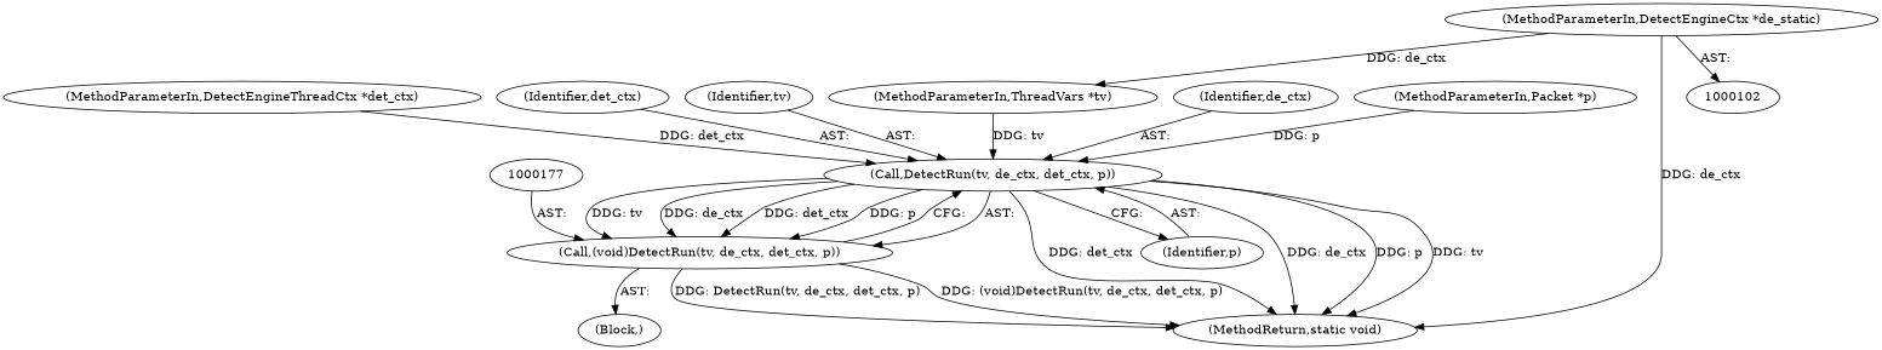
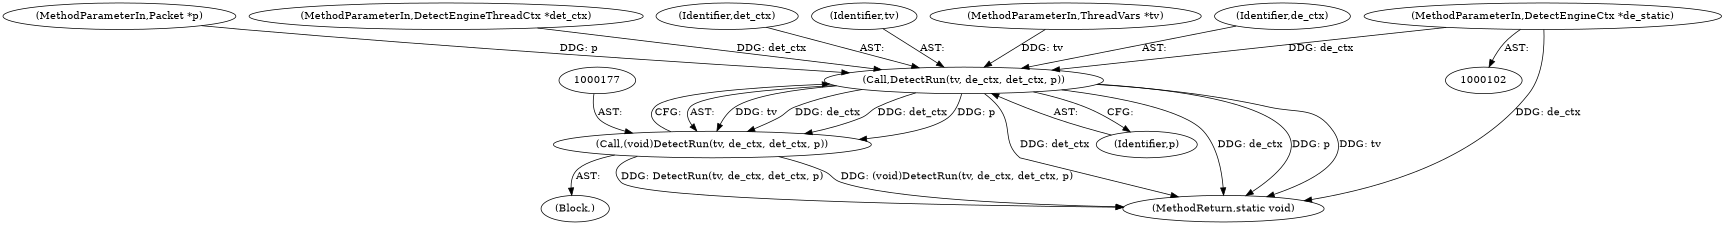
  digraph {
    n1 [label="(MethodParameterIn,DetectEngineCtx *de_static)"]
    n2 [label="(Call,DetectRun(tv, de_ctx, det_ctx, p))"]
    n3 [label="(MethodReturn,static void)"]
    1000102
    n5 [label="(Call,(void)DetectRun(tv, de_ctx, det_ctx, p))"]
    n6 [label="(Identifier,p)"]
    n7 [label="(Block,)"]
    n8 [label="(MethodParameterIn,Packet *p)"]
    n9 [label="(MethodParameterIn,DetectEngineThreadCtx *det_ctx)"]
    n10 [label="(Identifier,det_ctx)"]
    n11 [label="(Identifier,tv)"]
    n12 [label="(MethodParameterIn,ThreadVars *tv)"]
    n13 [label="(Identifier,de_ctx)"]
    1000177
-   n1 -> n12 [label="DDG: de_ctx"]
+   n1 -> n2 [label="DDG: de_ctx"]
    n1 -> n3 [label="DDG: de_ctx"]
    n1 -> 1000102 [label="AST: "]
    n2 -> n3 [label="DDG: det_ctx"]
    n2 -> n3 [label="DDG: de_ctx"]
    n2 -> n3 [label="DDG: p"]
    n2 -> n3 [label="DDG: tv"]
    n2 -> n5 [label="AST: "]
    n2 -> n5 [label="DDG: tv"]
    n2 -> n5 [label="DDG: de_ctx"]
    n2 -> n5 [label="DDG: det_ctx"]
    n2 -> n5 [label="DDG: p"]
    n2 -> n6 [label="CFG: "]
    n5 -> n2 [label="CFG: "]
    n5 -> n3 [label="DDG: DetectRun(tv, de_ctx, det_ctx, p)"]
    n5 -> n3 [label="DDG: (void)DetectRun(tv, de_ctx, det_ctx, p)"]
    n5 -> n7 [label="AST: "]
    n6 -> n2 [label="AST: "]
    n8 -> n2 [label="DDG: p"]
    n9 -> n2 [label="DDG: det_ctx"]
    n10 -> n2 [label="AST: "]
    n11 -> n2 [label="AST: "]
    n12 -> n2 [label="DDG: tv"]
    n13 -> n2 [label="AST: "]
    1000177 -> n5 [label="AST: "]
  }
